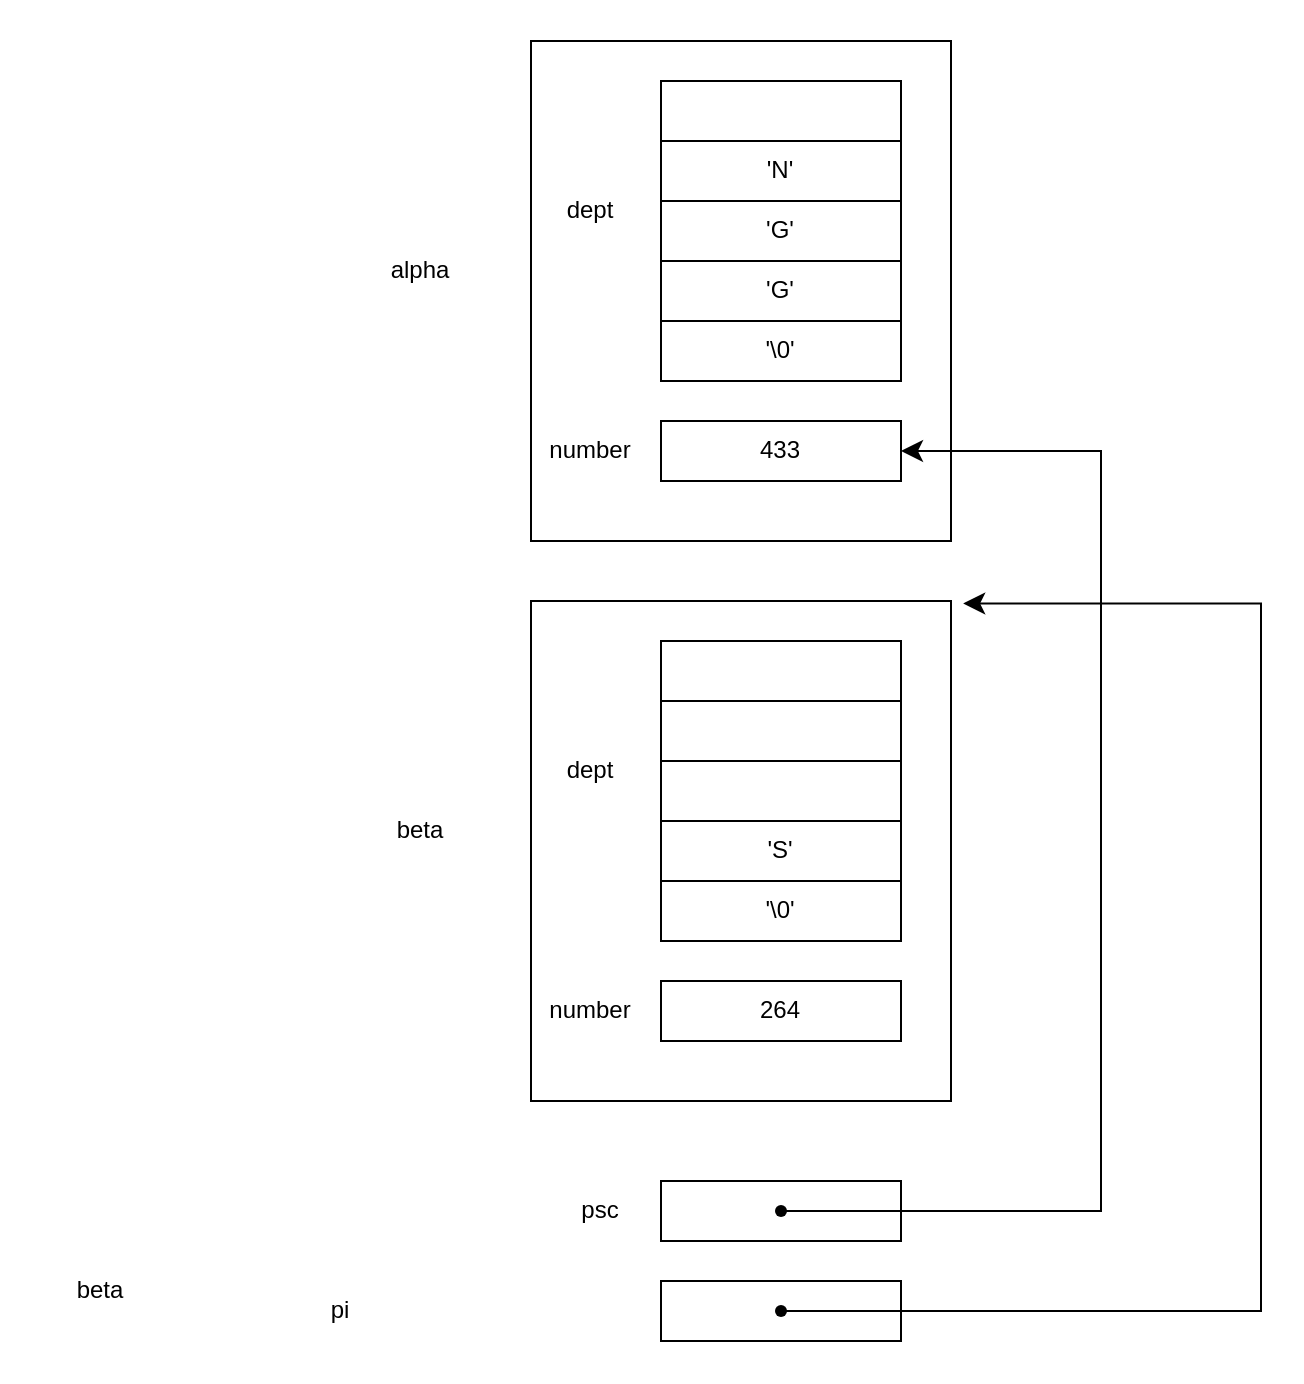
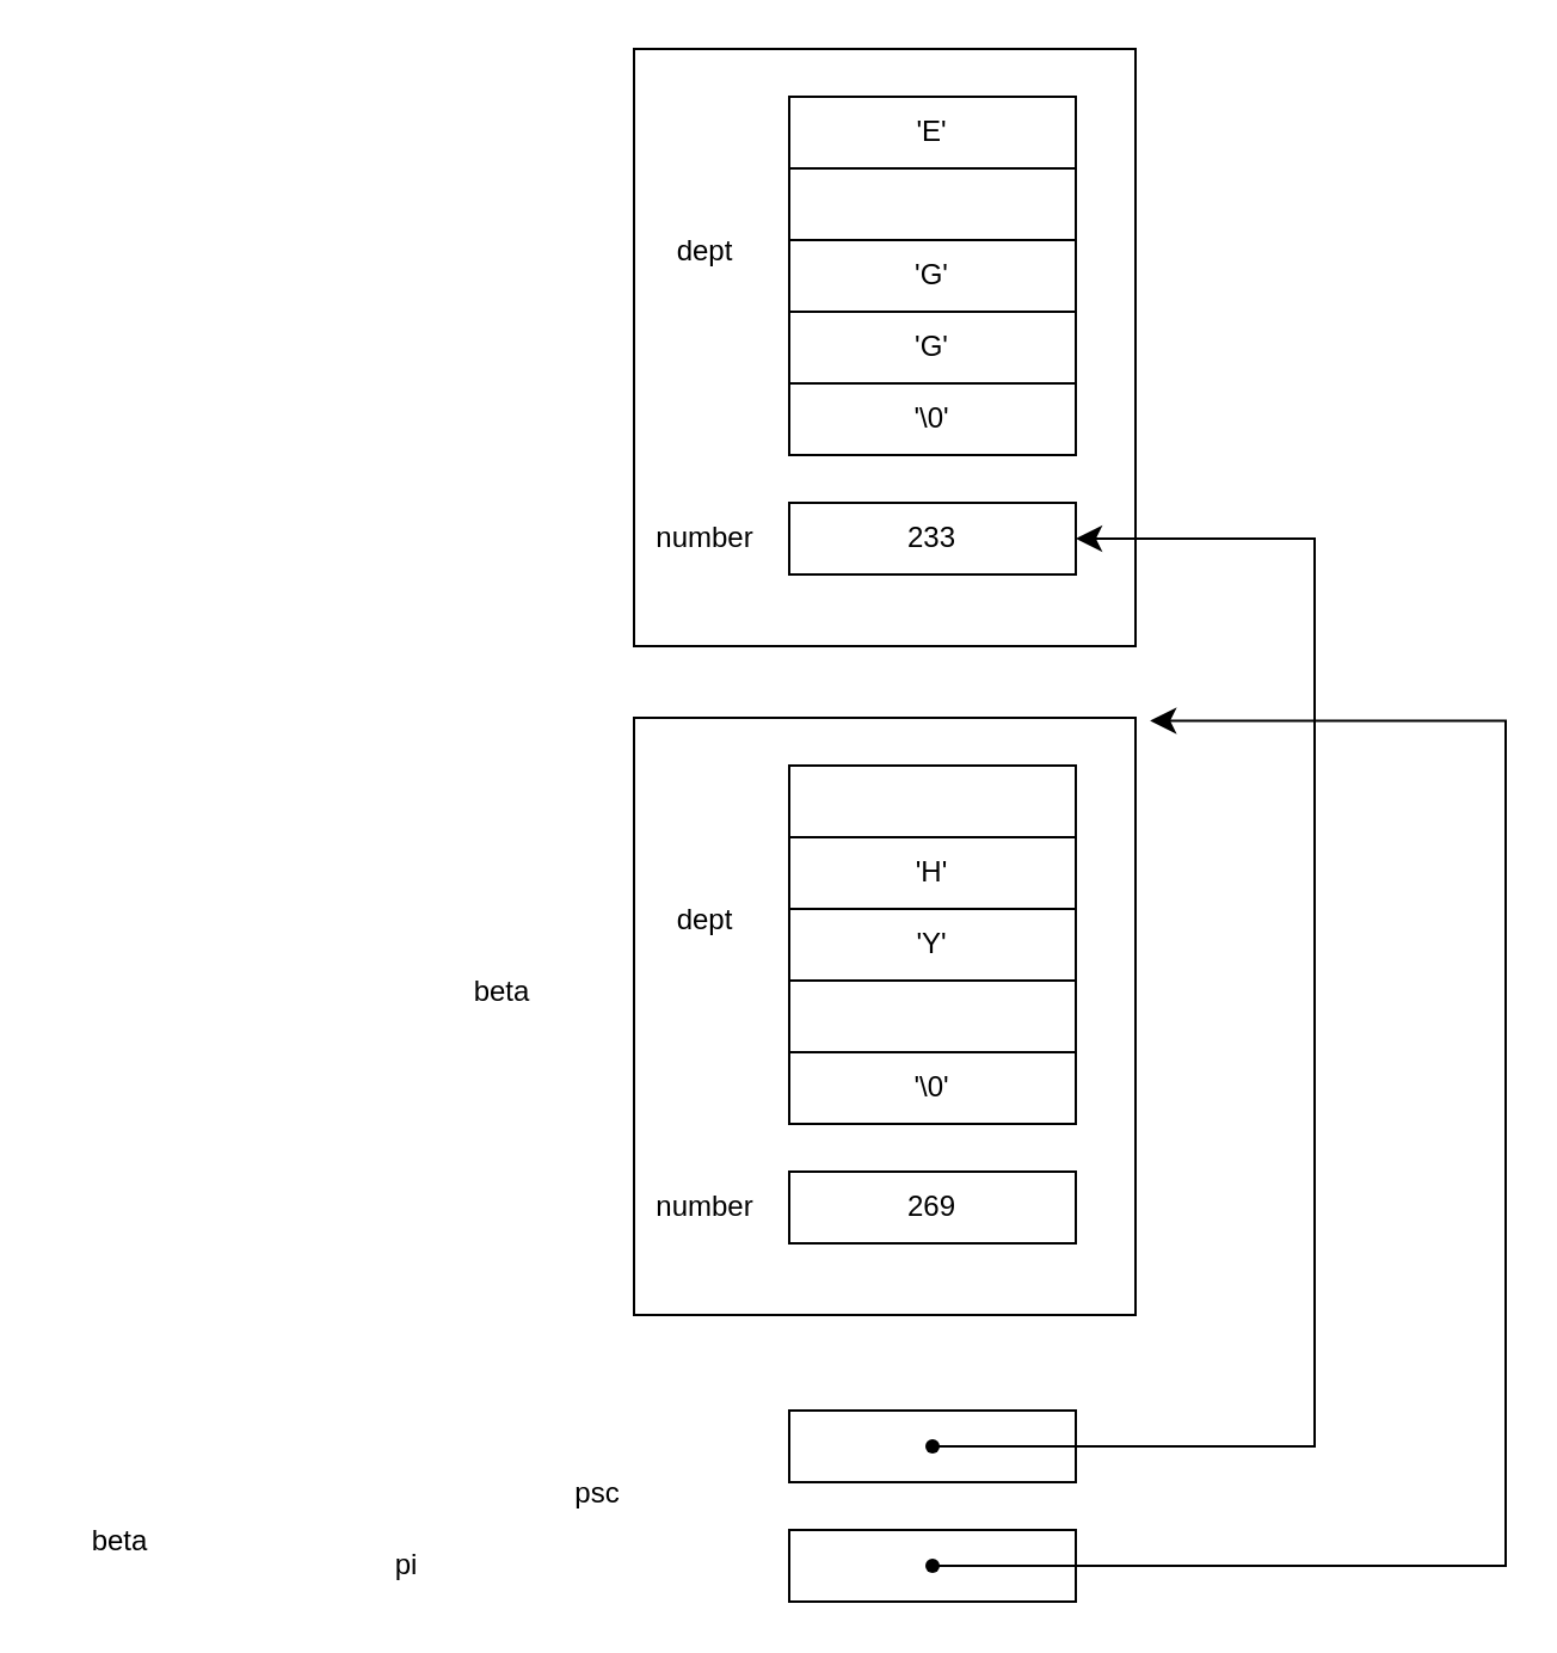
  <mxCell id="0" />
  <mxCell id="1" parent="0" />
  <mxCell id="2" value="" style="rounded=0;whiteSpace=wrap;html=1;" parent="1" vertex="1"><mxGeometry x="265" y="20" width="210" height="250" as="geometry" /></mxCell>
  <mxCell id="3" style="edgeStyle=orthogonalEdgeStyle;rounded=0;orthogonalLoop=1;jettySize=auto;html=1;exitX=0.5;exitY=1;exitDx=0;exitDy=0;" parent="1" source="2" target="2" edge="1"><mxGeometry relative="1" as="geometry" /></mxCell>
  <mxCell id="4" value="" style="rounded=0;whiteSpace=wrap;html=1;" parent="1" vertex="1"><mxGeometry x="330" y="40" width="120" height="30" as="geometry" /></mxCell>
  <mxCell id="5" value="" style="rounded=0;whiteSpace=wrap;html=1;" parent="1" vertex="1"><mxGeometry x="330" y="100" width="120" height="30" as="geometry" /></mxCell>
  <mxCell id="6" value="" style="rounded=0;whiteSpace=wrap;html=1;" parent="1" vertex="1"><mxGeometry x="330" y="70" width="120" height="30" as="geometry" /></mxCell>
  <mxCell id="7" value="" style="rounded=0;whiteSpace=wrap;html=1;" parent="1" vertex="1"><mxGeometry x="330" y="130" width="120" height="30" as="geometry" /></mxCell>
  <mxCell id="8" value="" style="rounded=0;whiteSpace=wrap;html=1;" parent="1" vertex="1"><mxGeometry x="330" y="160" width="120" height="30" as="geometry" /></mxCell>
- <mxCell id="10" value="'N'" style="text;html=1;strokeColor=none;fillColor=none;align=center;verticalAlign=middle;whiteSpace=wrap;rounded=0;" parent="1" vertex="1"><mxGeometry x="360" y="70" width="60" height="30" as="geometry" /></mxCell>
+ <mxCell id="9" value="'E'" style="text;html=1;strokeColor=none;fillColor=none;align=center;verticalAlign=middle;whiteSpace=wrap;rounded=0;" parent="1" vertex="1"><mxGeometry x="360" y="40" width="60" height="30" as="geometry" /></mxCell>
  <mxCell id="11" value="'G'" style="text;html=1;strokeColor=none;fillColor=none;align=center;verticalAlign=middle;whiteSpace=wrap;rounded=0;" parent="1" vertex="1"><mxGeometry x="360" y="100" width="60" height="30" as="geometry" /></mxCell>
  <mxCell id="12" value="'G'" style="text;html=1;strokeColor=none;fillColor=none;align=center;verticalAlign=middle;whiteSpace=wrap;rounded=0;" parent="1" vertex="1"><mxGeometry x="360" y="130" width="60" height="30" as="geometry" /></mxCell>
  <mxCell id="13" value="'\0'" style="text;html=1;strokeColor=none;fillColor=none;align=center;verticalAlign=middle;whiteSpace=wrap;rounded=0;" parent="1" vertex="1"><mxGeometry x="360" y="160" width="60" height="30" as="geometry" /></mxCell>
  <mxCell id="14" value="dept" style="text;html=1;strokeColor=none;fillColor=none;align=center;verticalAlign=middle;whiteSpace=wrap;rounded=0;" parent="1" vertex="1"><mxGeometry x="265" y="90" width="60" height="30" as="geometry" /></mxCell>
  <mxCell id="15" value="" style="rounded=0;whiteSpace=wrap;html=1;" parent="1" vertex="1"><mxGeometry x="330" y="210" width="120" height="30" as="geometry" /></mxCell>
- <mxCell id="16" value="433" style="text;html=1;strokeColor=none;fillColor=none;align=center;verticalAlign=middle;whiteSpace=wrap;rounded=0;" parent="1" vertex="1"><mxGeometry x="360" y="210" width="60" height="30" as="geometry" /></mxCell>
+ <mxCell id="16" value="233" style="text;html=1;strokeColor=none;fillColor=none;align=center;verticalAlign=middle;whiteSpace=wrap;rounded=0;" parent="1" vertex="1"><mxGeometry x="360" y="210" width="60" height="30" as="geometry" /></mxCell>
  <mxCell id="17" value="number" style="text;html=1;strokeColor=none;fillColor=none;align=center;verticalAlign=middle;whiteSpace=wrap;rounded=0;" parent="1" vertex="1"><mxGeometry x="265" y="210" width="60" height="30" as="geometry" /></mxCell>
  <mxCell id="18" value="" style="rounded=0;whiteSpace=wrap;html=1;" parent="1" vertex="1"><mxGeometry x="265" y="300" width="210" height="250" as="geometry" /></mxCell>
  <mxCell id="19" style="edgeStyle=orthogonalEdgeStyle;rounded=0;orthogonalLoop=1;jettySize=auto;html=1;exitX=0.5;exitY=1;exitDx=0;exitDy=0;" parent="1" source="18" target="18" edge="1"><mxGeometry relative="1" as="geometry" /></mxCell>
  <mxCell id="20" value="" style="rounded=0;whiteSpace=wrap;html=1;" parent="1" vertex="1"><mxGeometry x="330" y="320" width="120" height="30" as="geometry" /></mxCell>
  <mxCell id="21" value="" style="rounded=0;whiteSpace=wrap;html=1;" parent="1" vertex="1"><mxGeometry x="330" y="380" width="120" height="30" as="geometry" /></mxCell>
  <mxCell id="22" value="" style="rounded=0;whiteSpace=wrap;html=1;" parent="1" vertex="1"><mxGeometry x="330" y="350" width="120" height="30" as="geometry" /></mxCell>
  <mxCell id="23" value="" style="rounded=0;whiteSpace=wrap;html=1;" parent="1" vertex="1"><mxGeometry x="330" y="410" width="120" height="30" as="geometry" /></mxCell>
  <mxCell id="24" value="" style="rounded=0;whiteSpace=wrap;html=1;" parent="1" vertex="1"><mxGeometry x="330" y="440" width="120" height="30" as="geometry" /></mxCell>
- <mxCell id="27" value="'S'" style="text;html=1;strokeColor=none;fillColor=none;align=center;verticalAlign=middle;whiteSpace=wrap;rounded=0;" parent="1" vertex="1"><mxGeometry x="360" y="410" width="60" height="30" as="geometry" /></mxCell>
+ <mxCell id="25" value="'H'" style="text;html=1;strokeColor=none;fillColor=none;align=center;verticalAlign=middle;whiteSpace=wrap;rounded=0;" parent="1" vertex="1"><mxGeometry x="360" y="350" width="60" height="30" as="geometry" /></mxCell>
+ <mxCell id="26" value="'Y'" style="text;html=1;strokeColor=none;fillColor=none;align=center;verticalAlign=middle;whiteSpace=wrap;rounded=0;" parent="1" vertex="1"><mxGeometry x="360" y="380" width="60" height="30" as="geometry" /></mxCell>
  <mxCell id="28" value="'\0'" style="text;html=1;strokeColor=none;fillColor=none;align=center;verticalAlign=middle;whiteSpace=wrap;rounded=0;" parent="1" vertex="1"><mxGeometry x="360" y="440" width="60" height="30" as="geometry" /></mxCell>
  <mxCell id="29" value="dept" style="text;html=1;strokeColor=none;fillColor=none;align=center;verticalAlign=middle;whiteSpace=wrap;rounded=0;" parent="1" vertex="1"><mxGeometry x="265" y="370" width="60" height="30" as="geometry" /></mxCell>
  <mxCell id="30" value="" style="rounded=0;whiteSpace=wrap;html=1;" parent="1" vertex="1"><mxGeometry x="330" y="490" width="120" height="30" as="geometry" /></mxCell>
- <mxCell id="31" value="264" style="text;html=1;strokeColor=none;fillColor=none;align=center;verticalAlign=middle;whiteSpace=wrap;rounded=0;" parent="1" vertex="1"><mxGeometry x="360" y="490" width="60" height="30" as="geometry" /></mxCell>
+ <mxCell id="31" value="269" style="text;html=1;strokeColor=none;fillColor=none;align=center;verticalAlign=middle;whiteSpace=wrap;rounded=0;" parent="1" vertex="1"><mxGeometry x="360" y="490" width="60" height="30" as="geometry" /></mxCell>
  <mxCell id="32" value="number" style="text;html=1;strokeColor=none;fillColor=none;align=center;verticalAlign=middle;whiteSpace=wrap;rounded=0;" parent="1" vertex="1"><mxGeometry x="265" y="490" width="60" height="30" as="geometry" /></mxCell>
- <mxCell id="33" value="alpha" style="text;html=1;strokeColor=none;fillColor=none;align=center;verticalAlign=middle;whiteSpace=wrap;rounded=0;" parent="1" vertex="1"><mxGeometry x="180" y="120" width="60" height="30" as="geometry" /></mxCell>
  <mxCell id="34" value="beta" style="text;html=1;strokeColor=none;fillColor=none;align=center;verticalAlign=middle;whiteSpace=wrap;rounded=0;" parent="1" vertex="1"><mxGeometry x="180" y="400" width="60" height="30" as="geometry" /></mxCell>
  <mxCell id="35" value="beta" style="text;html=1;strokeColor=none;fillColor=none;align=center;verticalAlign=middle;whiteSpace=wrap;rounded=0;" parent="1" vertex="1"><mxGeometry x="20" y="630" width="60" height="30" as="geometry" /></mxCell>
  <mxCell id="36" value="" style="rounded=0;whiteSpace=wrap;html=1;" parent="1" vertex="1"><mxGeometry x="330" y="590" width="120" height="30" as="geometry" /></mxCell>
  <mxCell id="37" value="" style="rounded=0;whiteSpace=wrap;html=1;" parent="1" vertex="1"><mxGeometry x="330" y="640" width="120" height="30" as="geometry" /></mxCell>
- <mxCell id="38" value="psc" style="text;html=1;strokeColor=none;fillColor=none;align=center;verticalAlign=middle;whiteSpace=wrap;rounded=0;" parent="1" vertex="1"><mxGeometry x="270" y="590" width="60" height="30" as="geometry" /></mxCell>
+ <mxCell id="38" value="psc" style="text;html=1;strokeColor=none;fillColor=none;align=center;verticalAlign=middle;whiteSpace=wrap;rounded=0;" parent="1" vertex="1"><mxGeometry x="220" y="610" width="60" height="30" as="geometry" /></mxCell>
  <mxCell id="39" value="pi" style="text;html=1;strokeColor=none;fillColor=none;align=center;verticalAlign=middle;whiteSpace=wrap;rounded=0;" parent="1" vertex="1"><mxGeometry x="140" y="640" width="60" height="30" as="geometry" /></mxCell>
  <mxCell id="40" value="" style="shape=waypoint;sketch=0;fillStyle=solid;size=6;pointerEvents=1;points=[];fillColor=none;resizable=0;rotatable=0;perimeter=centerPerimeter;snapToPoint=1;" parent="1" vertex="1"><mxGeometry x="380" y="595" width="20" height="20" as="geometry" /></mxCell>
  <mxCell id="41" value="" style="shape=waypoint;sketch=0;fillStyle=solid;size=6;pointerEvents=1;points=[];fillColor=none;resizable=0;rotatable=0;perimeter=centerPerimeter;snapToPoint=1;" parent="1" vertex="1"><mxGeometry x="380" y="645" width="20" height="20" as="geometry" /></mxCell>
  <mxCell id="42" value="" style="edgeStyle=elbowEdgeStyle;elbow=horizontal;endArrow=classic;html=1;curved=0;rounded=0;endSize=8;startSize=8;entryX=1;entryY=0.5;entryDx=0;entryDy=0;" parent="1" source="40" target="15" edge="1"><mxGeometry width="50" height="50" relative="1" as="geometry"><mxPoint x="440" y="610" as="sourcePoint" /><mxPoint x="490" y="560" as="targetPoint" /><Array as="points"><mxPoint x="550" y="370" /></Array></mxGeometry></mxCell>
  <mxCell id="43" value="" style="edgeStyle=elbowEdgeStyle;elbow=horizontal;endArrow=classic;html=1;curved=0;rounded=0;endSize=8;startSize=8;entryX=1.029;entryY=0.005;entryDx=0;entryDy=0;exitX=0.642;exitY=0.808;exitDx=0;exitDy=0;exitPerimeter=0;entryPerimeter=0;" parent="1" source="41" target="18" edge="1"><mxGeometry width="50" height="50" relative="1" as="geometry"><mxPoint x="470" y="690" as="sourcePoint" /><mxPoint x="530" y="310" as="targetPoint" /><Array as="points"><mxPoint x="630" y="455" /></Array></mxGeometry></mxCell>
